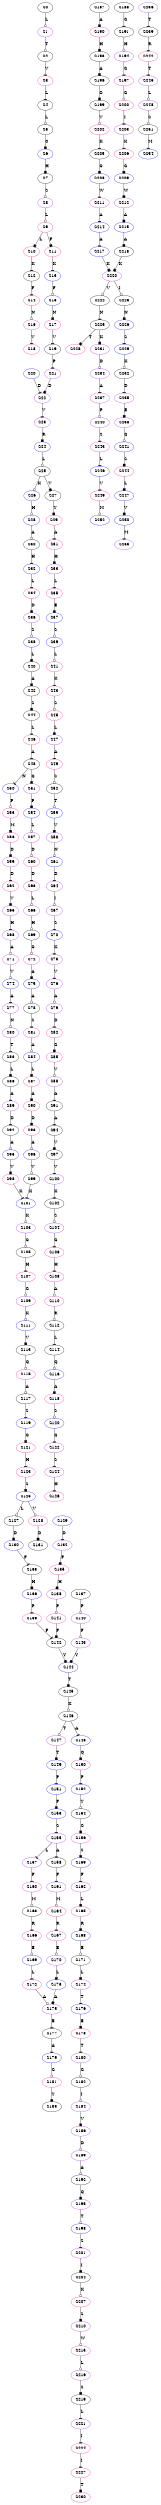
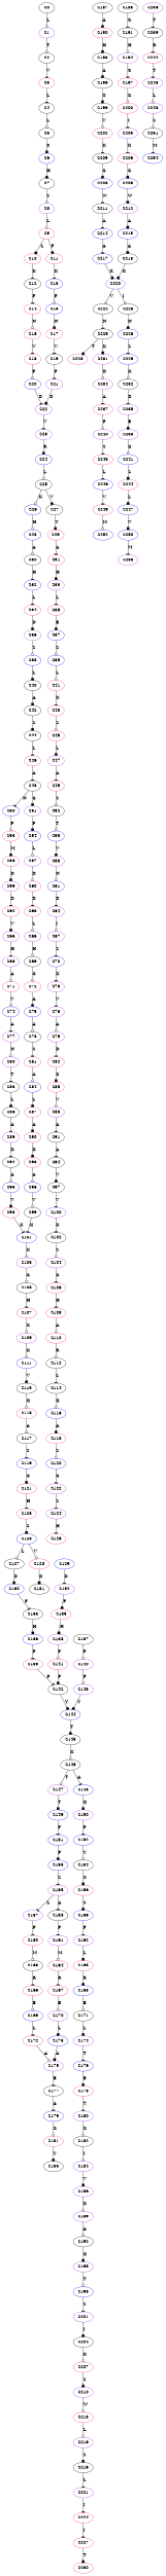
  strict digraph {
    node [color=deeppink]
    edge [arrowhead=tee]
    S0 [color=black]
    S1 [color=purple]
    S2 [color=black]
    S3
    S4 [color=black]
    S5 [color=black]
    S6 [color=blue]
    S7 [color=black]
    S8 [color=purple]
    S9
    S10
    S11
    S12 [color=black]
    S13 [color=blue]
    S14
    S15 [color=blue]
    S16
    S17
    S18
    S19 [color=black]
    S20 [color=blue]
    S21 [color=purple]
    S22 [color=purple]
    S23 [color=purple]
    S24 [color=blue]
    S25 [color=black]
    S26 [color=blue]
    S27 [color=black]
    S28 [color=blue]
    S29
    S30 [color=black]
    S31
    S32 [color=blue]
    S33 [color=purple]
    S34
    S35
    S36 [color=purple]
    S37 [color=blue]
    S38 [color=blue]
    S39 [color=blue]
    S40 [color=black]
    S41
    S42 [color=black]
    S43
    S44 [color=black]
    S45
    S46
    S47 [color=purple]
    S48 [color=black]
    S49
    S50 [color=blue]
    S51 [color=purple]
    S52 [color=black]
    S53
    S54 [color=blue]
    S55 [color=blue]
    S56
    S57 [color=purple]
    S58 [color=purple]
    S59 [color=purple]
    S60
    S61 [color=blue]
    S62
    S63
    S64 [color=purple]
    S65 [color=purple]
    S66 [color=purple]
    S67 [color=purple]
    S68 [color=purple]
    S69 [color=black]
    S70 [color=blue]
    S71
    S72
    S73 [color=purple]
    S74 [color=blue]
    S75 [color=blue]
    S76 [color=purple]
    S77 [color=purple]
    S78 [color=black]
    S79 [color=purple]
    S80 [color=purple]
    S81
    S82
    S83 [color=black]
    S84 [color=blue]
    S85
    S86 [color=black]
    S87
    S88 [color=purple]
    S89 [color=purple]
    S90
    S91 [color=black]
    S92 [color=black]
    S93
    S94 [color=black]
    S95 [color=blue]
    S96 [color=blue]
    S97 [color=black]
    S98
    S99 [color=black]
    S100 [color=purple]
    S101 [color=blue]
    S102 [color=black]
    S103 [color=purple]
    S104 [color=purple]
    S105 [color=black]
    S106
    S107
    S108
    S109 [color=purple]
    S110
    S111 [color=blue]
    S112 [color=black]
    S113 [color=black]
    S114 [color=black]
    S115
    S116 [color=blue]
    S117 [color=black]
    S118
    S119 [color=blue]
    S120 [color=blue]
    S121
    S122 [color=purple]
    S123
    S124 [color=purple]
    S125 [color=blue]
    S126
    S127 [color=black]
    S128
    S130 [color=blue]
    S131 [color=black]
    S129 [color=blue]
    S132 [color=purple]
    S133 [color=black]
    S135
    S136 [color=blue]
    S138 [color=purple]
    S139
    S137 [color=black]
    S140 [color=purple]
    S141
    S142 [color=black]
    S143 [color=purple]
    S144 [color=blue]
    S145 [color=black]
    S146 [color=black]
    S147 [color=purple]
    S148 [color=blue]
    S149 [color=blue]
    S150 [color=purple]
    S151 [color=blue]
    S152 [color=blue]
    S153 [color=blue]
    S154 [color=black]
    S155 [color=purple]
    S156
    S157 [color=purple]
    S158 [color=black]
    S159 [color=blue]
    S160
    S161 [color=purple]
    S162 [color=purple]
    S163 [color=black]
    S164
    S165
    S166
    S167
    S168 [color=blue]
    S169 [color=blue]
    S170 [color=purple]
    S171 [color=black]
    S172
    S173 [color=blue]
    S174 [color=purple]
    S175 [color=purple]
    S176 [color=blue]
    S177 [color=black]
    S178
    S179 [color=blue]
    S180 [color=purple]
    S181
    S182 [color=black]
    S183 [color=black]
    S184 [color=purple]
    S186 [color=purple]
    S189 [color=purple]
    S187 [color=black]
    S190
    S188 [color=black]
    S191 [color=black]
    S192 [color=black]
    S193 [color=black]
    S194 [color=purple]
    S195 [color=purple]
    S196 [color=black]
    S197
    S198 [color=blue]
    S199 [color=black]
    S200
    S201 [color=purple]
    S202
    S203 [color=purple]
    S204 [color=black]
    S205 [color=black]
    S206
    S207
    S208 [color=blue]
    S209 [color=blue]
    S210 [color=purple]
-   S211
+   S211 [color=black]
    S212 [color=purple]
    S213
    S214 [color=blue]
    S215 [color=blue]
    S216 [color=purple]
    S217 [color=blue]
    S218 [color=black]
    S219 [color=black]
    S220 [color=purple]
    S221 [color=purple]
    S222 [color=black]
    S223 [color=black]
    S224
    S225 [color=black]
    S226 [color=blue]
    S227
    S228
    S231 [color=purple]
    S229 [color=blue]
    S230
    S232 [color=black]
    S234 [color=purple]
    S235 [color=purple]
    S237
    S238 [color=purple]
    S236 [color=purple]
    S239 [color=black]
    S240 [color=purple]
    S241 [color=blue]
    S242
    S243
    S244
    S245 [color=purple]
    S246 [color=blue]
    S247 [color=blue]
    S248 [color=purple]
    S249
    S250 [color=blue]
    S251 [color=black]
    S252 [color=blue]
    S253 [color=purple]
    S254 [color=blue]
    S0 -> S1 [arrowhead=odot label=L]
    S1 -> S2 [arrowhead=odot label=T]
    S2 -> S3 [label=V]
    S3 -> S4 [label=L]
    S4 -> S5 [arrowhead=odot label=L]
    S5 -> S6 [arrowhead=box label=C]
    S6 -> S7 [arrowhead=box label=H]
    S7 -> S8 [arrowhead=odot label=S]
    S8 -> S9 [arrowhead=odot label=L]
    S9 -> S10 [arrowhead=box label=L]
    S9 -> S11 [arrowhead=box label=F]
    S10 -> S12 [label=K]
    S11 -> S13 [label=K]
    S12 -> S14 [label=F]
    S13 -> S15 [arrowhead=odot label=F]
    S14 -> S16 [arrowhead=odot label=N]
    S15 -> S17 [arrowhead=box label=N]
    S16 -> S18 [label=V]
    S17 -> S19 [label=V]
+   S18 -> S20 [arrowhead=odot label=P]
    S19 -> S21 [label=P]
    S20 -> S22 [label=D]
    S21 -> S22 [arrowhead=box label=D]
    S22 -> S23 [label=V]
    S23 -> S24 [arrowhead=box label=R]
    S24 -> S25 [arrowhead=odot label=L]
    S25 -> S26 [arrowhead=odot label=K]
    S25 -> S27 [arrowhead=box label=V]
    S26 -> S28 [arrowhead=odot label=H]
    S27 -> S29 [arrowhead=box label=Y]
    S28 -> S30 [arrowhead=odot label=A]
    S29 -> S31 [label=A]
    S30 -> S32 [label=H]
    S31 -> S33 [arrowhead=box label=H]
    S32 -> S34 [label=L]
    S33 -> S35 [label=L]
    S34 -> S36 [arrowhead=box label=D]
    S35 -> S37 [arrowhead=box label=E]
    S36 -> S38 [arrowhead=odot label=S]
    S37 -> S39 [arrowhead=odot label=S]
    S38 -> S40 [arrowhead=box label=L]
    S39 -> S41 [arrowhead=odot label=L]
    S40 -> S42 [arrowhead=box label=A]
    S41 -> S43 [label=K]
    S42 -> S44 [arrowhead=box label=S]
    S43 -> S45 [arrowhead=odot label=S]
    S44 -> S46 [label=L]
    S45 -> S47 [arrowhead=box label=L]
    S46 -> S48 [label=A]
    S47 -> S49 [label=A]
    S48 -> S50 [label=N]
    S48 -> S51 [arrowhead=box label=G]
    S49 -> S52 [arrowhead=odot label=S]
    S50 -> S53 [arrowhead=odot label=P]
    S51 -> S54 [arrowhead=box label=P]
    S52 -> S55 [arrowhead=odot label=T]
    S53 -> S56 [arrowhead=box label=M]
    S54 -> S57 [arrowhead=odot label=L]
    S55 -> S58 [arrowhead=box label=V]
    S56 -> S59 [arrowhead=box label=D]
    S57 -> S60 [arrowhead=odot label=D]
    S58 -> S61 [arrowhead=odot label=N]
    S59 -> S62 [label=D]
    S60 -> S63 [label=D]
    S61 -> S64 [label=D]
    S62 -> S65 [arrowhead=box label=V]
    S63 -> S66 [arrowhead=odot label=L]
    S64 -> S67 [arrowhead=odot label=I]
    S65 -> S68 [label=H]
    S66 -> S69 [arrowhead=odot label=H]
    S67 -> S70 [label=S]
    S68 -> S71 [arrowhead=odot label=A]
    S69 -> S72 [arrowhead=odot label=G]
    S70 -> S73 [label=K]
    S71 -> S74 [arrowhead=odot label=V]
    S72 -> S75 [arrowhead=box label=A]
    S73 -> S76 [label=V]
    S74 -> S77 [label=A]
    S75 -> S78 [arrowhead=odot label=A]
    S76 -> S79 [arrowhead=odot label=A]
    S77 -> S80 [arrowhead=odot label=N]
    S78 -> S81 [label=S]
    S79 -> S82 [label=D]
    S80 -> S83 [label=T]
    S81 -> S84 [arrowhead=odot label=A]
    S82 -> S85 [arrowhead=box label=G]
    S83 -> S86 [arrowhead=box label=L]
    S84 -> S87 [arrowhead=box label=L]
    S85 -> S88 [arrowhead=odot label=V]
    S86 -> S89 [label=A]
    S87 -> S90 [arrowhead=box label=A]
    S88 -> S91 [label=A]
    S89 -> S92 [label=D]
    S90 -> S93 [arrowhead=box label=D]
    S91 -> S94 [label=A]
    S92 -> S95 [arrowhead=odot label=A]
    S93 -> S96 [arrowhead=odot label=A]
    S94 -> S97 [arrowhead=box label=V]
    S95 -> S98 [arrowhead=box label=V]
    S96 -> S99 [arrowhead=odot label=V]
    S97 -> S100 [label=V]
    S98 -> S101 [label=K]
    S99 -> S101 [label=K]
    S100 -> S102 [label=K]
    S101 -> S103 [arrowhead=odot label=K]
    S102 -> S104 [arrowhead=odot label=S]
    S103 -> S105 [arrowhead=odot label=G]
    S104 -> S106 [label=G]
    S105 -> S107 [label=H]
    S106 -> S108 [label=H]
    S107 -> S109 [arrowhead=odot label=G]
    S108 -> S110 [arrowhead=odot label=A]
    S109 -> S111 [arrowhead=odot label=K]
    S110 -> S112 [arrowhead=odot label=R]
    S111 -> S113 [arrowhead=box label=V]
    S112 -> S114 [label=L]
    S113 -> S115 [arrowhead=odot label=Q]
    S114 -> S116 [arrowhead=odot label=Q]
    S115 -> S117 [arrowhead=odot label=A]
    S116 -> S118 [arrowhead=box label=A]
    S117 -> S119 [label=S]
    S118 -> S120 [arrowhead=odot label=S]
    S119 -> S121 [arrowhead=box label=G]
    S120 -> S122 [label=G]
    S121 -> S123 [label=H]
    S122 -> S124 [label=S]
    S123 -> S125 [arrowhead=box label=S]
    S124 -> S126 [label=H]
    S125 -> S127 [arrowhead=odot label=L]
    S125 -> S128 [arrowhead=odot label=V]
    S127 -> S130 [arrowhead=box label=D]
    S128 -> S131 [arrowhead=box label=D]
    S130 -> S133 [label=F]
    S129 -> S132 [label=D]
    S132 -> S135 [arrowhead=box label=F]
    S133 -> S136 [arrowhead=box label=H]
    S135 -> S138 [arrowhead=box label=H]
    S136 -> S139 [label=P]
    S138 -> S141 [arrowhead=odot label=P]
    S139 -> S142 [label=F]
    S137 -> S140 [arrowhead=odot label=P]
    S140 -> S143 [arrowhead=odot label=F]
    S141 -> S142 [arrowhead=box label=F]
    S142 -> S144 [arrowhead=box label=Y]
    S143 -> S144 [arrowhead=box label=Y]
    S144 -> S145 [arrowhead=box label=T]
    S145 -> S146 [arrowhead=odot label=K]
    S146 -> S147 [arrowhead=odot label=T]
    S146 -> S148 [label=A]
    S147 -> S149 [arrowhead=box label=T]
    S148 -> S150 [arrowhead=box label=Q]
    S149 -> S151 [label=P]
    S150 -> S152 [label=P]
    S151 -> S153 [arrowhead=box label=F]
    S152 -> S154 [arrowhead=odot label=Y]
    S153 -> S155 [label=S]
    S154 -> S156 [arrowhead=box label=C]
    S155 -> S157 [label=L]
    S155 -> S158 [label=A]
    S156 -> S159 [arrowhead=box label=S]
    S157 -> S160 [label=F]
    S158 -> S161 [label=F]
    S159 -> S162 [label=F]
    S160 -> S163 [arrowhead=odot label=M]
    S161 -> S164 [arrowhead=odot label=M]
    S162 -> S165 [arrowhead=box label=L]
    S163 -> S166 [label=R]
    S164 -> S167 [label=R]
    S165 -> S168 [arrowhead=box label=R]
    S166 -> S169 [arrowhead=odot label=E]
    S167 -> S170 [arrowhead=odot label=E]
    S168 -> S171 [arrowhead=odot label=E]
    S169 -> S172 [label=L]
    S170 -> S173 [arrowhead=box label=L]
    S171 -> S174 [arrowhead=box label=L]
    S172 -> S175 [arrowhead=odot label=A]
    S173 -> S175 [arrowhead=box label=A]
    S174 -> S176 [label=T]
    S175 -> S177 [label=E]
    S176 -> S178 [arrowhead=box label=E]
    S177 -> S179 [label=A]
    S178 -> S180 [label=T]
    S179 -> S181 [arrowhead=odot label=G]
    S180 -> S182 [arrowhead=odot label=G]
    S181 -> S183 [arrowhead=box label=Y]
    S182 -> S184 [arrowhead=odot label=I]
    S184 -> S186 [arrowhead=box label=V]
    S186 -> S189 [arrowhead=odot label=D]
    S189 -> S192 [arrowhead=odot label=A]
    S187 -> S190 [arrowhead=box label=A]
    S190 -> S193 [arrowhead=box label=H]
    S188 -> S191 [label=G]
    S191 -> S194 [arrowhead=odot label=H]
    S192 -> S195 [arrowhead=box label=Q]
    S193 -> S196 [arrowhead=box label=A]
    S194 -> S197 [label=G]
    S195 -> S198 [arrowhead=odot label=T]
    S196 -> S199 [arrowhead=box label=G]
    S197 -> S200 [arrowhead=odot label=G]
    S198 -> S201 [label=S]
    S199 -> S202 [arrowhead=odot label=V]
    S200 -> S203 [label=I]
    S201 -> S204 [arrowhead=box label=I]
    S202 -> S205 [label=K]
    S203 -> S206 [label=K]
    S204 -> S207 [arrowhead=odot label=K]
    S205 -> S208 [arrowhead=box label=G]
    S206 -> S209 [arrowhead=box label=G]
    S207 -> S210 [arrowhead=box label=S]
    S208 -> S211 [label=W]
    S209 -> S212 [arrowhead=box label=W]
    S210 -> S213 [arrowhead=odot label=W]
    S211 -> S214 [label=A]
    S212 -> S215 [arrowhead=box label=A]
    S213 -> S216 [arrowhead=odot label=L]
    S214 -> S217 [label=A]
    S215 -> S218 [arrowhead=box label=A]
    S216 -> S219 [arrowhead=box label=S]
    S217 -> S220 [arrowhead=box label=K]
    S218 -> S220 [arrowhead=box label=K]
    S219 -> S221 [label=L]
    S220 -> S222 [arrowhead=odot label=V]
    S220 -> S223 [arrowhead=odot label=I]
    S221 -> S224 [label=I]
    S222 -> S225 [label=N]
    S223 -> S226 [arrowhead=box label=N]
    S224 -> S227 [label=I]
    S225 -> S228 [arrowhead=box label=T]
    S225 -> S231 [arrowhead=box label=K]
    S226 -> S229 [label=S]
    S227 -> S230 [arrowhead=box label=T]
    S231 -> S234 [arrowhead=odot label=D]
    S229 -> S232 [arrowhead=odot label=K]
    S232 -> S235 [label=D]
    S234 -> S237 [label=A]
    S235 -> S238 [arrowhead=box label=E]
    S237 -> S240 [arrowhead=odot label=P]
    S238 -> S241 [arrowhead=odot label=G]
    S236 -> S239 [label=T]
    S239 -> S242 [label=R]
    S240 -> S243 [label=S]
    S241 -> S244 [arrowhead=box label=S]
    S242 -> S245 [label=T]
    S243 -> S246 [label=L]
    S244 -> S247 [arrowhead=box label=L]
    S245 -> S248 [arrowhead=odot label=L]
    S246 -> S249 [label=V]
    S247 -> S250 [arrowhead=box label=V]
    S248 -> S251 [arrowhead=odot label=S]
    S249 -> S252 [arrowhead=odot label=M]
    S250 -> S253 [label=M]
    S251 -> S254 [label=M]
  }
